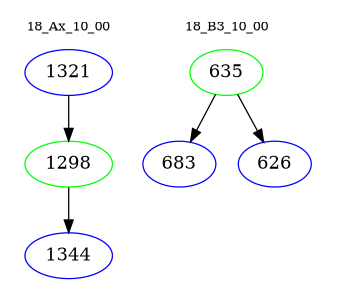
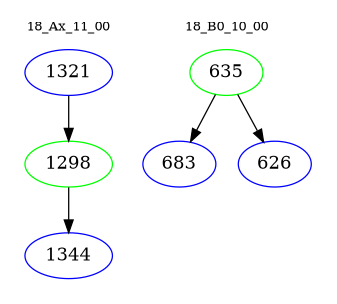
  digraph {
    node [color=blue]
    edge [color=black]
    n1 [label=1321]
    n2 [color=green label=1298]
    n3 [label=1344]
    n4 [label=683]
    n5 [color=green label=635]
    n6 [label=626]
    subgraph cluster_1 {
      color=white
      fontsize=10
-     label="18_Ax_10_00"
+     label="18_Ax_11_00"
      n1
      n2
      n3
    }
    subgraph cluster_2 {
      color=white
      fontsize=10
-     label="18_B3_10_00"
+     label="18_B0_10_00"
      n4
      n5
      n6
    }
    n1 -> n2
    n2 -> n3
    n5 -> n4
    n5 -> n6
  }
